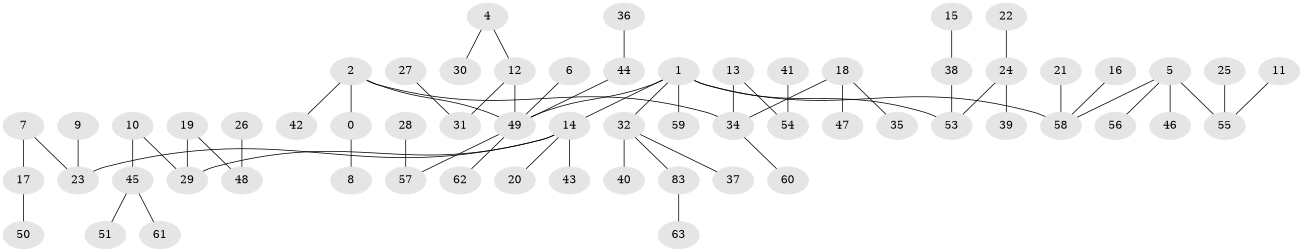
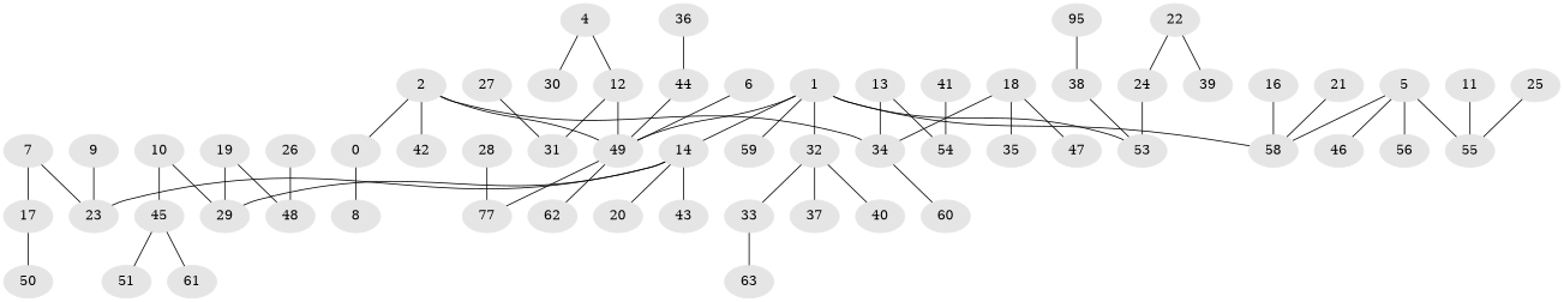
  graph {
    node [color=gray90 style=filled]
    edge [weight=1.0]
    1
    14
    32
    49
    53
    58
    59
    23
    29
    20
    43
-   33 [label=83]
+   33
    37
    40
-   57
+   57 [label=77]
    62
    2
    n18 [label=0]
    34
    42
    8
    60
    4
    12
    30
    31
    5
    46
    55
    56
    6
    7
    17
    50
    9
    10
    45
    51
    61
    11
    13
    54
-   15
+   15 [label=95]
    38
    16
    18
    35
    47
    19
    48
    21
    22
    24
    39
    25
    26
    27
    28
    63
    36
    44
    41
    1 -- 14
    1 -- 32
    1 -- 49
    1 -- 53
    1 -- 58
    1 -- 59
    14 -- 23
    14 -- 29
    14 -- 20
    14 -- 43
    32 -- 33
    32 -- 37
    32 -- 40
    49 -- 57
    49 -- 62
    33 -- 63
    2 -- 49
    2 -- n18
    2 -- 34
    2 -- 42
    n18 -- 8
    34 -- 60
    4 -- 12
    4 -- 30
    12 -- 49
    12 -- 31
    5 -- 58
    5 -- 46
    5 -- 55
    5 -- 56
    6 -- 49
    7 -- 23
    7 -- 17
    17 -- 50
    9 -- 23
    10 -- 29
    10 -- 45
    45 -- 51
    45 -- 61
    11 -- 55
    13 -- 34
    13 -- 54
    15 -- 38
    38 -- 53
    16 -- 58
    18 -- 34
    18 -- 35
    18 -- 47
    19 -- 29
    19 -- 48
    21 -- 58
    22 -- 24
    24 -- 53
-   24 -- 39
+   22 -- 39
    25 -- 55
    26 -- 48
    27 -- 31
    28 -- 57
    36 -- 44
    44 -- 49
    41 -- 54
  }
